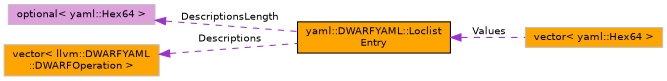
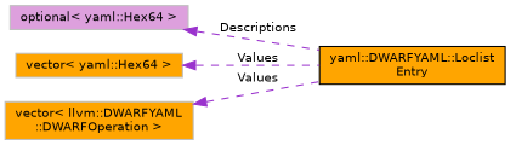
  digraph {
    rankdir=LR
    node [color=grey75 fillcolor=orange fontname=Helvetica fontsize=10 shape=record style=filled]
    edge [color=darkorchid3 dir=back fontname=Helvetica fontsize=10 labelfontname=Helvetica labelfontsize=10 style=dashed]
    n1 [color=black fontcolor=black height=0.2 label="yaml::DWARFYAML::Loclist\lEntry" width=0.4]
    n2 [fillcolor=plum height=0.2 label="optional\< yaml::Hex64 \>" width=0.4]
    n3 [height=0.2 label="vector\< yaml::Hex64 \>" width=0.4]
    n4 [height=0.2 label="vector\< llvm::DWARFYAML\l::DWARFOperation \>" width=0.4]
-   n2 -> n1 [label=" DescriptionsLength"]
-   n1 -> n3 [label=" Values"]
-   n4 -> n1 [label=" Descriptions"]
+   n2 -> n1 [label=" Descriptions"]
+   n3 -> n1 [label=" Values"]
+   n4 -> n1 [label=" Values"]
  }
